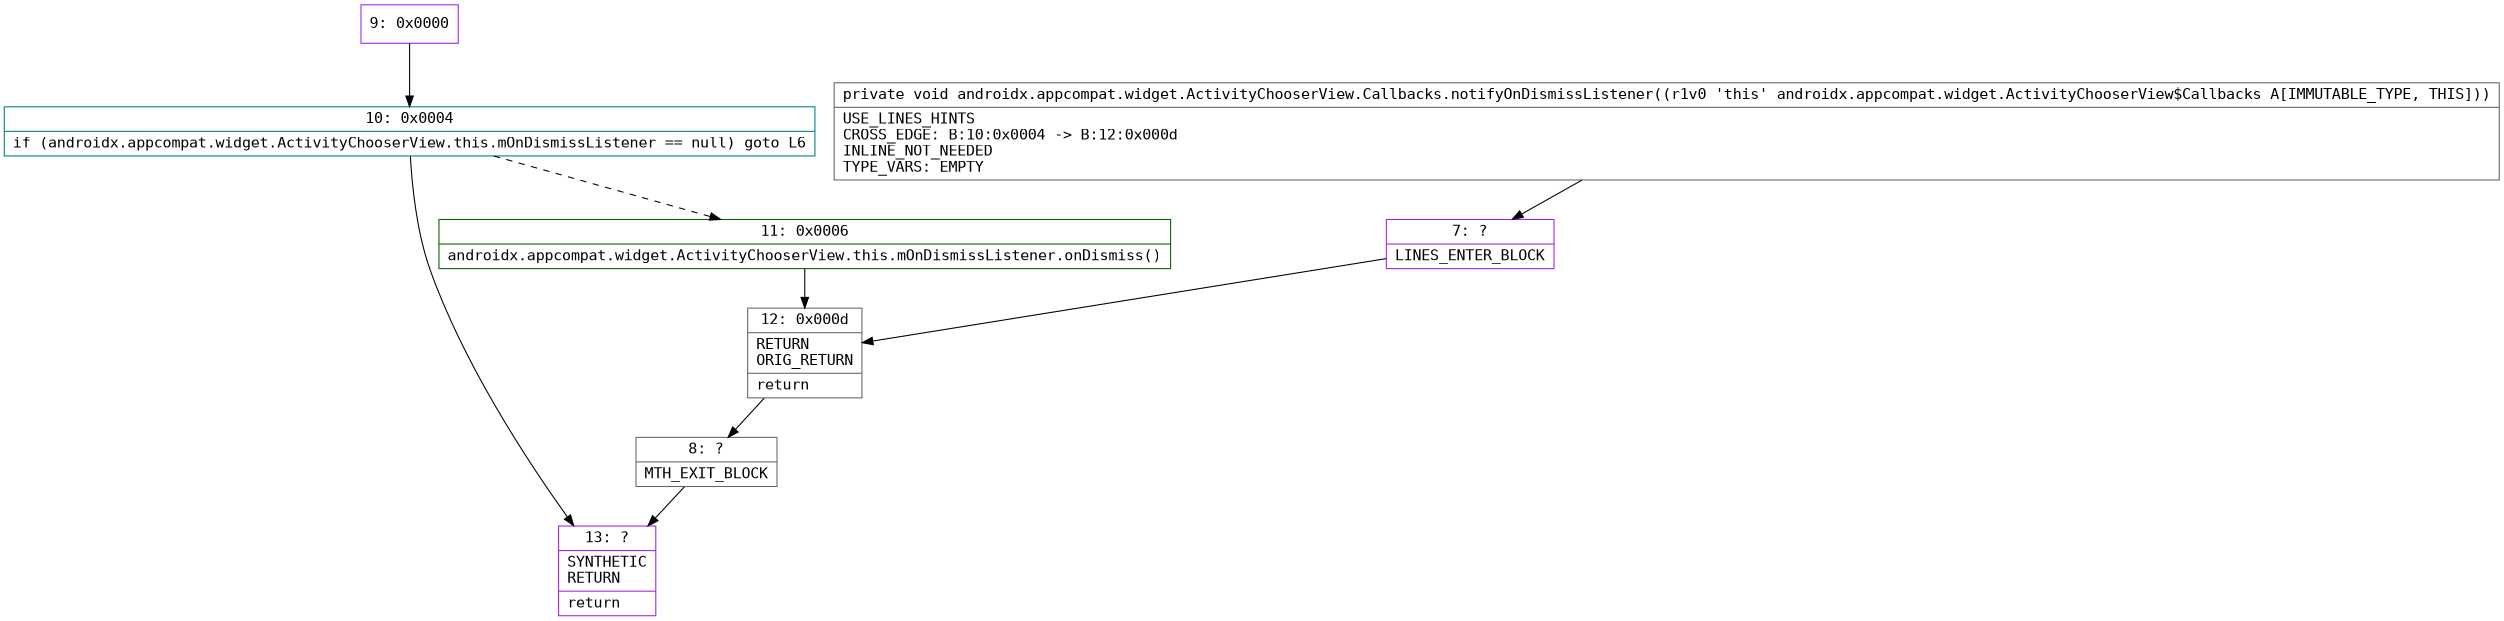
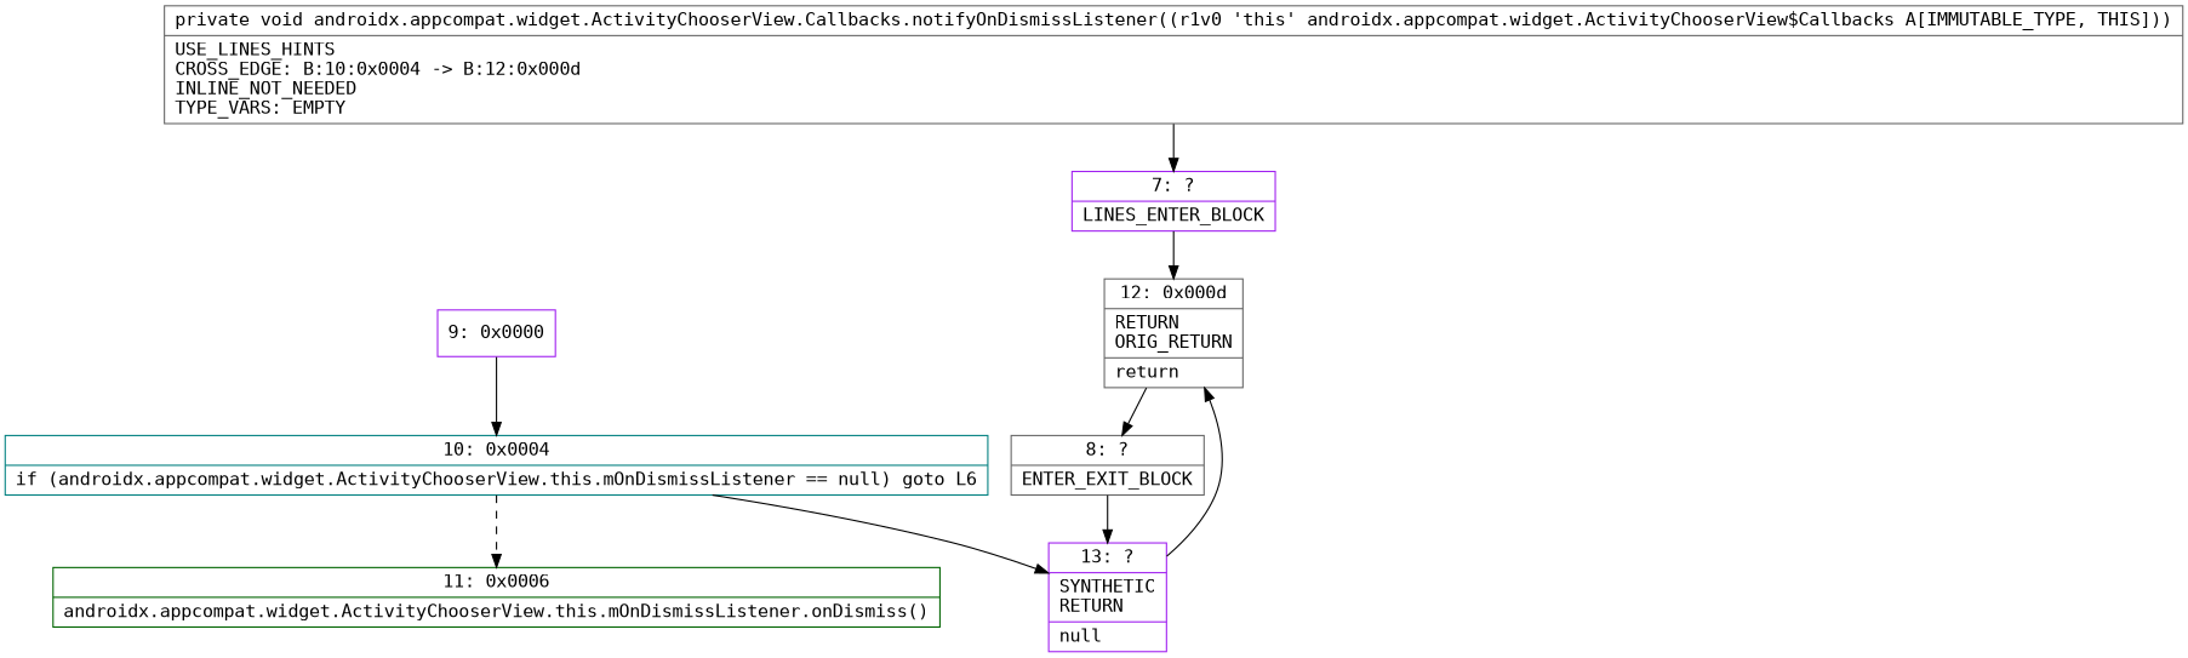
  digraph {
    fontname="DejaVu Sans Mono"
    node [color=purple fontname="DejaVu Sans Mono" shape=record]
    edge [fontname="DejaVu Sans Mono"]
    n1 [label="{7\:\ ?|LINES_ENTER_BLOCK\l}"]
    n2 [color=gray40 label="{12\:\ 0x000d|RETURN\lORIG_RETURN\l|return\l}"]
    n3 [label="{9\:\ 0x0000}"]
    n4 [color=teal label="{10\:\ 0x0004|if (androidx.appcompat.widget.ActivityChooserView.this.mOnDismissListener == null) goto L6\l}"]
    n5 [color=darkgreen label="{11\:\ 0x0006|androidx.appcompat.widget.ActivityChooserView.this.mOnDismissListener.onDismiss()\l}"]
-   n6 [label="{13\:\ ?|SYNTHETIC\lRETURN\l|return\l}"]
-   n7 [color=gray40 label="{8\:\ ?|MTH_EXIT_BLOCK\l}"]
+   n6 [label="{13\:\ ?|SYNTHETIC\lRETURN\l|null\l}"]
+   n7 [color=gray40 label="{8\:\ ?|ENTER_EXIT_BLOCK\l}"]
    n8 [color=gray40 label="{private void androidx.appcompat.widget.ActivityChooserView.Callbacks.notifyOnDismissListener((r1v0 'this' androidx.appcompat.widget.ActivityChooserView$Callbacks A[IMMUTABLE_TYPE, THIS]))  | USE_LINES_HINTS\lCROSS_EDGE: B:10:0x0004 \-\> B:12:0x000d\lINLINE_NOT_NEEDED\lTYPE_VARS: EMPTY\l}"]
    n1 -> n2
    n2 -> n7
    n3 -> n4
    n4 -> n5 [style=dashed]
    n4 -> n6
-   n5 -> n2
+   n6 -> n2
    n7 -> n6
    n8 -> n1
  }
